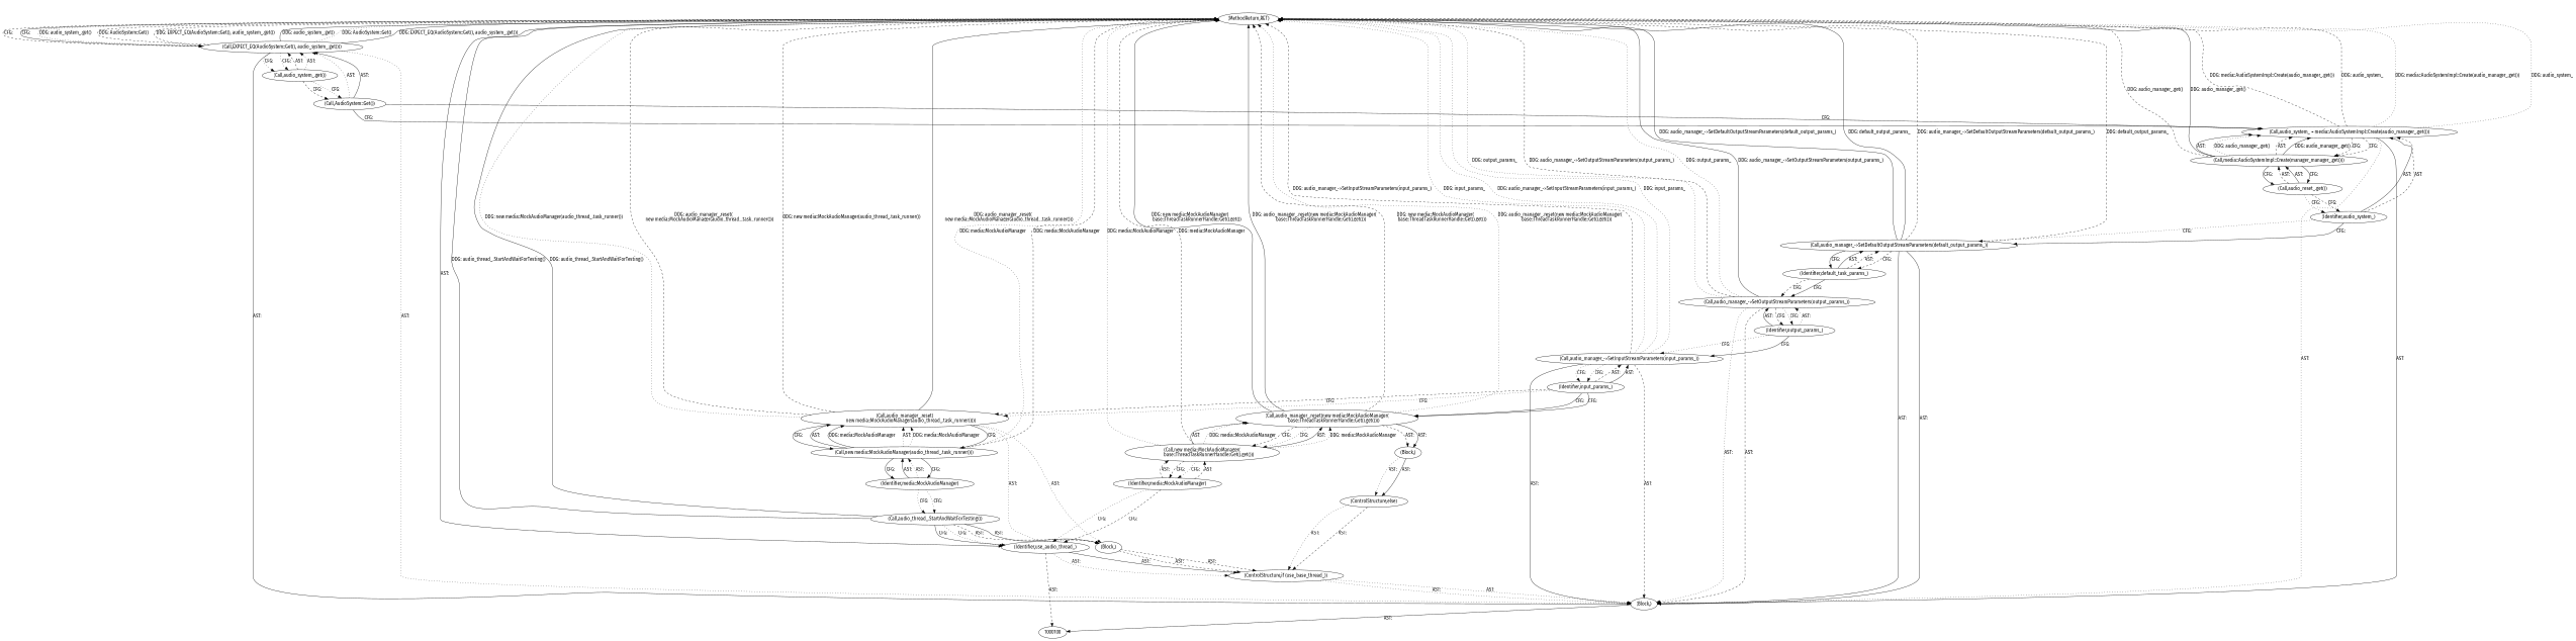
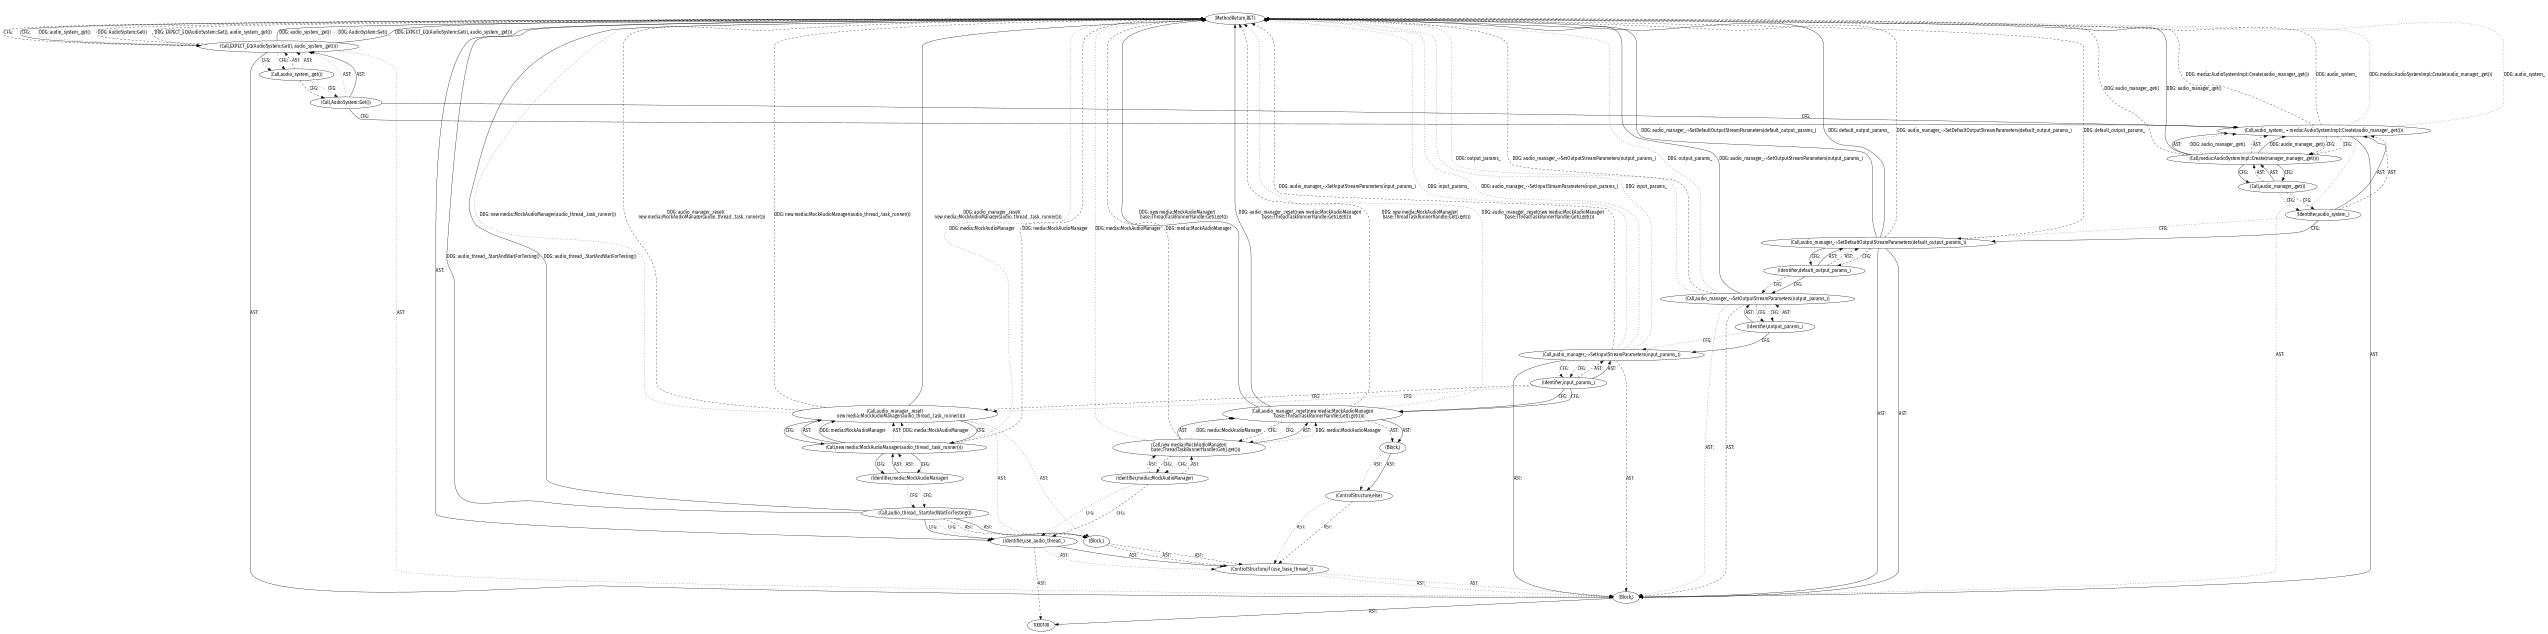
  digraph {
    fontname="Fira Sans"
    node [fontname="Fira Sans"]
    edge [fontname="Fira Sans" style=solid]
    n1 [label="(MethodReturn,RET)"]
    n2 [label="(Call,EXPECT_EQ(AudioSystem::Get(), audio_system_.get()))"]
    n3 [label="(Identifier,use_audio_thread_)"]
    n4 [label="(Block,)"]
    n5 [label="(Call,audio_system_.get())"]
    1000100
    n7 [label="(Block,)"]
    n8 [label="(ControlStructure,if (use_base_thread_))"]
    n9 [label="(Call,audio_thread_.StartAndWaitForTesting())"]
    n10 [label="(Call,audio_manager_.reset(\n          new media::MockAudioManager(audio_thread_.task_runner())))"]
    n11 [label="(Call,new media::MockAudioManager(audio_thread_.task_runner()))"]
    n12 [label="(Identifier,media::MockAudioManager)"]
    n13 [label="(Block,)"]
    n14 [label="(ControlStructure,else)"]
    n15 [label="(Call,new media::MockAudioManager(\n           base::ThreadTaskRunnerHandle::Get().get()))"]
    n16 [label="(Identifier,media::MockAudioManager)"]
    n17 [label="(Call,audio_manager_.reset(new media::MockAudioManager(\n           base::ThreadTaskRunnerHandle::Get().get())))"]
    n18 [label="(Call,audio_manager_->SetInputStreamParameters(input_params_))"]
    n19 [label="(Identifier,input_params_)"]
    n20 [label="(Call,audio_manager_->SetOutputStreamParameters(output_params_))"]
    n21 [label="(Identifier,output_params_)"]
    n22 [label="(Call,audio_manager_->SetDefaultOutputStreamParameters(default_output_params_))"]
-   n23 [label="(Identifier,default_task_params_)"]
+   n23 [label="(Identifier,default_output_params_)"]
    n24 [label="(Call,media::AudioSystemImpl::Create(manager_manager_.get()))"]
    n25 [label="(Call,audio_system_ = media::AudioSystemImpl::Create(audio_manager_.get()))"]
-   n26 [label="(Call,audio_reset_.get())"]
+   n26 [label="(Call,audio_manager_.get())"]
    n27 [label="(Identifier,audio_system_)"]
    n28 [label="(Call,AudioSystem::Get())"]
    n1 -> n2 [label="CFG: " style=dashed]
    n1 -> n2 [label="CFG: "]
    n1 -> n3 [label="AST: "]
    n2 -> n1 [label="DDG: audio_system_.get()" style=dotted]
    n2 -> n1 [label="DDG: AudioSystem::Get()" style=dashed]
    n2 -> n1 [label="DDG: EXPECT_EQ(AudioSystem::Get(), audio_system_.get())" style=dashed]
    n2 -> n1 [label="DDG: audio_system_.get()"]
    n2 -> n1 [label="DDG: AudioSystem::Get()" style=dotted]
    n2 -> n1 [label="DDG: EXPECT_EQ(AudioSystem::Get(), audio_system_.get())"]
    n2 -> n4 [label="AST: " style=dotted]
    n2 -> n4 [label="AST: "]
    n2 -> n5 [label="CFG: " style=dotted]
    n2 -> n5 [label="CFG: " style=dotted]
    n3 -> 1000100 [label="AST: " style=dashed]
    n3 -> n8 [label="AST: " style=dotted]
    n3 -> n8 [label="AST: "]
    n4 -> 1000100 [label="AST: "]
    n5 -> n2 [label="AST: " style=dashed]
    n5 -> n2 [label="AST: " style=dotted]
    n5 -> n28 [label="CFG: " style=dashed]
    n5 -> n28 [label="CFG: " style=dotted]
    n7 -> n8 [label="AST: " style=dashed]
    n7 -> n8 [label="AST: " style=dashed]
    n8 -> n4 [label="AST: " style=dotted]
    n8 -> n4 [label="AST: " style=dotted]
    n9 -> n1 [label="DDG: audio_thread_.StartAndWaitForTesting()"]
    n9 -> n1 [label="DDG: audio_thread_.StartAndWaitForTesting()"]
    n9 -> n3 [label="CFG: "]
    n9 -> n3 [label="CFG: " style=dotted]
    n9 -> n7 [label="AST: "]
    n9 -> n7 [label="AST: " style=dashed]
    n10 -> n1 [label="DDG: new media::MockAudioManager(audio_thread_.task_runner())" style=dotted]
    n10 -> n1 [label="DDG: audio_manager_.reset(\n          new media::MockAudioManager(audio_thread_.task_runner()))" style=dashed]
    n10 -> n1 [label="DDG: new media::MockAudioManager(audio_thread_.task_runner())" style=dashed]
    n10 -> n1 [label="DDG: audio_manager_.reset(\n          new media::MockAudioManager(audio_thread_.task_runner()))"]
    n10 -> n7 [label="AST: " style=dotted]
    n10 -> n7 [label="AST: " style=dotted]
    n10 -> n11 [label="CFG: "]
    n10 -> n11 [label="CFG: "]
    n11 -> n1 [label="DDG: media::MockAudioManager" style=dotted]
    n11 -> n1 [label="DDG: media::MockAudioManager" style=dashed]
    n11 -> n10 [label="AST: "]
    n11 -> n10 [label="DDG: media::MockAudioManager"]
    n11 -> n10 [label="AST: " style=dotted]
    n11 -> n10 [label="DDG: media::MockAudioManager" style=dotted]
    n11 -> n12 [label="CFG: "]
    n11 -> n12 [label="CFG: "]
    n12 -> n9 [label="CFG: " style=dotted]
    n12 -> n9 [label="CFG: " style=dotted]
    n12 -> n11 [label="AST: "]
    n12 -> n11 [label="AST: " style=dotted]
    n13 -> n14 [label="AST: "]
    n13 -> n14 [label="AST: " style=dotted]
    n14 -> n8 [label="AST: " style=dotted]
    n14 -> n8 [label="AST: " style=dashed]
    n15 -> n1 [label="DDG: media::MockAudioManager" style=dotted]
    n15 -> n1 [label="DDG: media::MockAudioManager" style=dashed]
    n15 -> n16 [label="CFG: " style=dashed]
    n15 -> n16 [label="CFG: " style=dotted]
    n15 -> n17 [label="AST: "]
    n15 -> n17 [label="DDG: media::MockAudioManager" style=dotted]
    n15 -> n17 [label="AST: "]
    n15 -> n17 [label="DDG: media::MockAudioManager" style=dotted]
    n16 -> n3 [label="CFG: " style=dotted]
    n16 -> n3 [label="CFG: " style=dashed]
    n16 -> n15 [label="AST: " style=dashed]
    n16 -> n15 [label="AST: " style=dashed]
    n17 -> n1 [label="DDG: new media::MockAudioManager(\n           base::ThreadTaskRunnerHandle::Get().get())"]
    n17 -> n1 [label="DDG: audio_manager_.reset(new media::MockAudioManager(\n           base::ThreadTaskRunnerHandle::Get().get()))"]
    n17 -> n1 [label="DDG: new media::MockAudioManager(\n           base::ThreadTaskRunnerHandle::Get().get())" style=dashed]
    n17 -> n1 [label="DDG: audio_manager_.reset(new media::MockAudioManager(\n           base::ThreadTaskRunnerHandle::Get().get()))" style=dotted]
    n17 -> n13 [label="AST: " style=dashed]
    n17 -> n13 [label="AST: "]
    n17 -> n15 [label="CFG: " style=dotted]
    n17 -> n15 [label="CFG: " style=dashed]
    n18 -> n1 [label="DDG: audio_manager_->SetInputStreamParameters(input_params_)" style=dashed]
    n18 -> n1 [label="DDG: input_params_" style=dotted]
    n18 -> n1 [label="DDG: audio_manager_->SetInputStreamParameters(input_params_)" style=dotted]
    n18 -> n1 [label="DDG: input_params_" style=dotted]
    n18 -> n4 [label="AST: " style=dashed]
    n18 -> n4 [label="AST: "]
    n18 -> n19 [label="CFG: " style=dotted]
    n18 -> n19 [label="CFG: " style=dotted]
    n19 -> n10 [label="CFG: " style=dashed]
    n19 -> n10 [label="CFG: " style=dotted]
    n19 -> n17 [label="CFG: "]
    n19 -> n17 [label="CFG: "]
    n19 -> n18 [label="AST: " style=dashed]
    n19 -> n18 [label="AST: "]
    n20 -> n1 [label="DDG: output_params_" style=dotted]
    n20 -> n1 [label="DDG: audio_manager_->SetOutputStreamParameters(output_params_)" style=dashed]
    n20 -> n1 [label="DDG: output_params_" style=dotted]
    n20 -> n1 [label="DDG: audio_manager_->SetOutputStreamParameters(output_params_)"]
    n20 -> n4 [label="AST: " style=dotted]
    n20 -> n4 [label="AST: " style=dashed]
    n20 -> n21 [label="CFG: " style=dashed]
    n20 -> n21 [label="CFG: " style=dotted]
    n21 -> n18 [label="CFG: "]
    n21 -> n18 [label="CFG: " style=dotted]
    n21 -> n20 [label="AST: " style=dotted]
    n21 -> n20 [label="AST: "]
    n22 -> n1 [label="DDG: audio_manager_->SetDefaultOutputStreamParameters(default_output_params_)"]
    n22 -> n1 [label="DDG: default_output_params_"]
    n22 -> n1 [label="DDG: audio_manager_->SetDefaultOutputStreamParameters(default_output_params_)" style=dashed]
    n22 -> n1 [label="DDG: default_output_params_" style=dashed]
    n22 -> n4 [label="AST: "]
    n22 -> n4 [label="AST: "]
    n22 -> n23 [label="CFG: " style=dashed]
    n22 -> n23 [label="CFG: "]
    n23 -> n20 [label="CFG: "]
    n23 -> n20 [label="CFG: " style=dashed]
    n23 -> n22 [label="AST: "]
    n23 -> n22 [label="AST: " style=dashed]
    n24 -> n1 [label="DDG: audio_manager_.get()" style=dashed]
    n24 -> n1 [label="DDG: audio_manager_.get()"]
    n24 -> n25 [label="AST: "]
    n24 -> n25 [label="DDG: audio_manager_.get()" style=dotted]
    n24 -> n25 [label="AST: " style=dashed]
    n24 -> n25 [label="DDG: audio_manager_.get()"]
    n24 -> n26 [label="CFG: "]
    n24 -> n26 [label="CFG: "]
    n25 -> n1 [label="DDG: media::AudioSystemImpl::Create(audio_manager_.get())" style=dashed]
    n25 -> n1 [label="DDG: audio_system_" style=dashed]
    n25 -> n1 [label="DDG: media::AudioSystemImpl::Create(audio_manager_.get())" style=dotted]
    n25 -> n1 [label="DDG: audio_system_" style=dotted]
    n25 -> n4 [label="AST: " style=dotted]
    n25 -> n4 [label="AST: "]
    n25 -> n24 [label="CFG: " style=dashed]
    n25 -> n24 [label="CFG: " style=dashed]
    n26 -> n24 [label="AST: " style=dashed]
    n26 -> n24 [label="AST: "]
    n26 -> n27 [label="CFG: " style=dashed]
    n26 -> n27 [label="CFG: " style=dotted]
    n27 -> n22 [label="CFG: "]
    n27 -> n22 [label="CFG: " style=dotted]
    n27 -> n25 [label="AST: "]
    n27 -> n25 [label="AST: " style=dashed]
    n28 -> n2 [label="AST: " style=dotted]
    n28 -> n2 [label="AST: "]
    n28 -> n25 [label="CFG: "]
    n28 -> n25 [label="CFG: "]
  }
